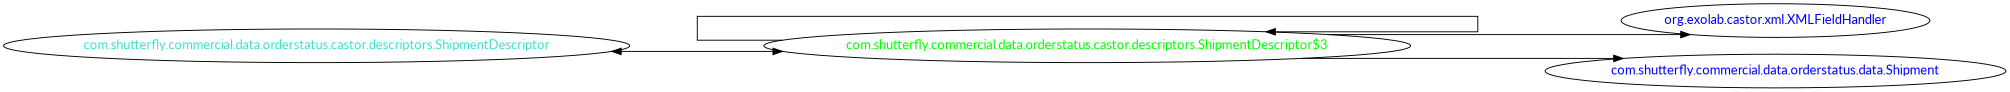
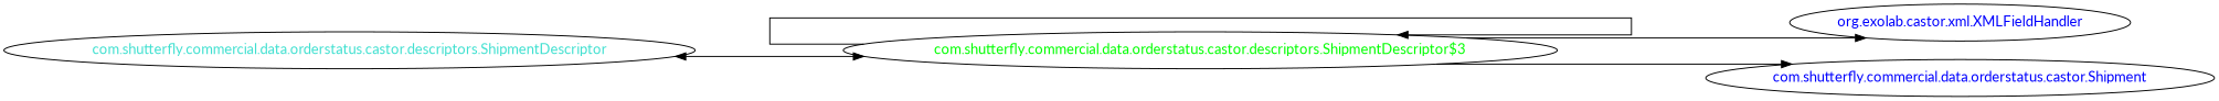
  digraph {
    concentrate=true
    rankdir=LR
    ranksep=2.0
    splines=ortho
    fontname=Lato
    node [fontcolor=blue fontname=Lato]
    edge [fontname=Lato]
    "com.shutterfly.commercial.data.orderstatus.castor.descriptors.ShipmentDescriptor$3" [fontcolor=green]
    "org.exolab.castor.xml.XMLFieldHandler"
-   "com.shutterfly.commercial.data.orderstatus.castor.Shipment" [label="com.shutterfly.commercial.data.orderstatus.data.Shipment"]
+   "com.shutterfly.commercial.data.orderstatus.castor.Shipment"
    "com.shutterfly.commercial.data.orderstatus.castor.descriptors.ShipmentDescriptor" [fontcolor=turquoise]
    "com.shutterfly.commercial.data.orderstatus.castor.descriptors.ShipmentDescriptor$3" -> "com.shutterfly.commercial.data.orderstatus.castor.descriptors.ShipmentDescriptor$3"
    "com.shutterfly.commercial.data.orderstatus.castor.descriptors.ShipmentDescriptor$3" -> "org.exolab.castor.xml.XMLFieldHandler"
    "com.shutterfly.commercial.data.orderstatus.castor.descriptors.ShipmentDescriptor$3" -> "com.shutterfly.commercial.data.orderstatus.castor.Shipment"
    "com.shutterfly.commercial.data.orderstatus.castor.descriptors.ShipmentDescriptor" -> "com.shutterfly.commercial.data.orderstatus.castor.descriptors.ShipmentDescriptor$3" [dir=both]
  }
